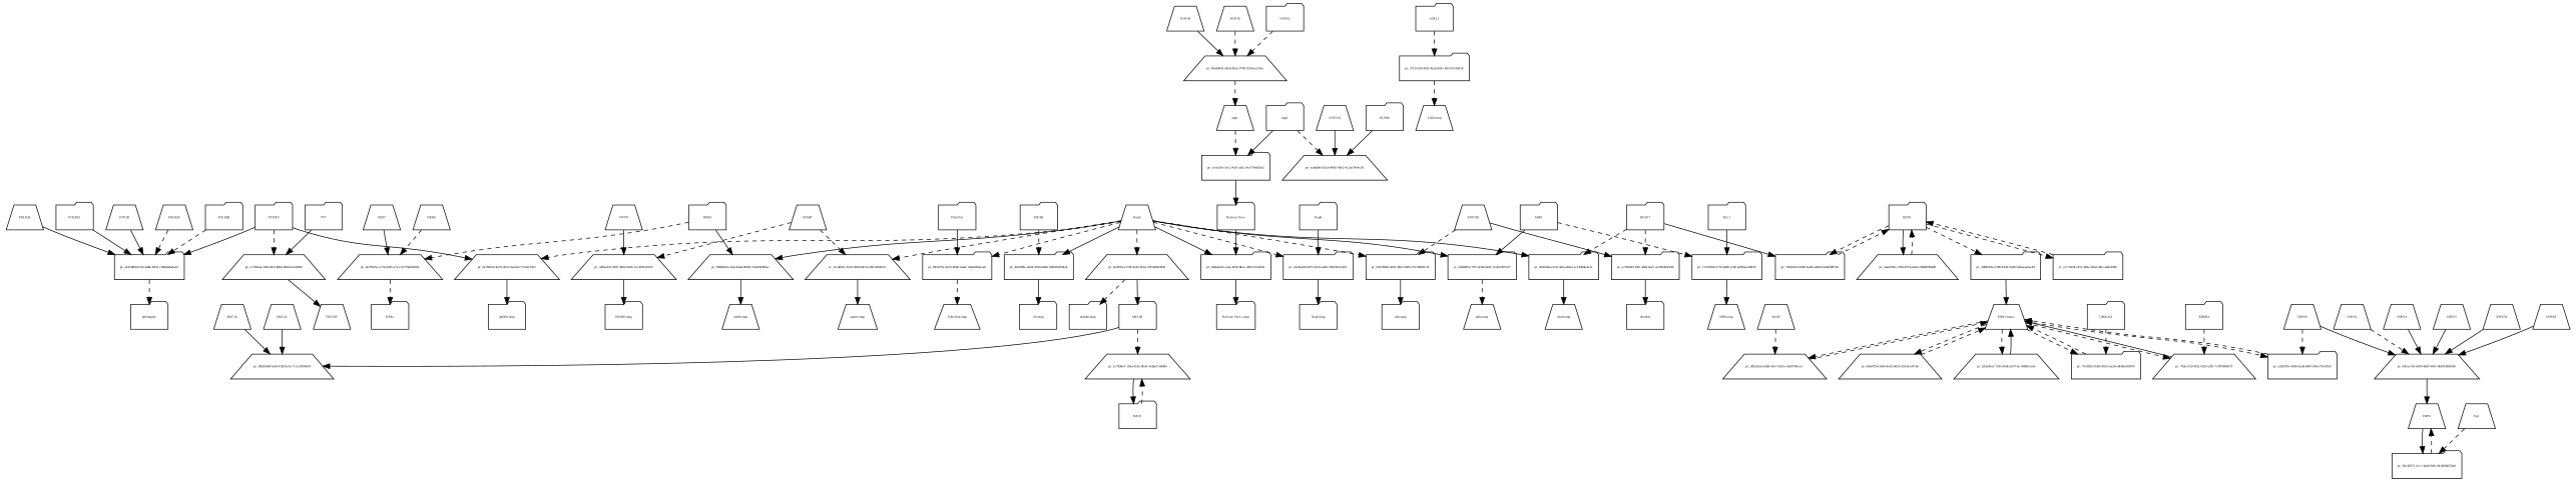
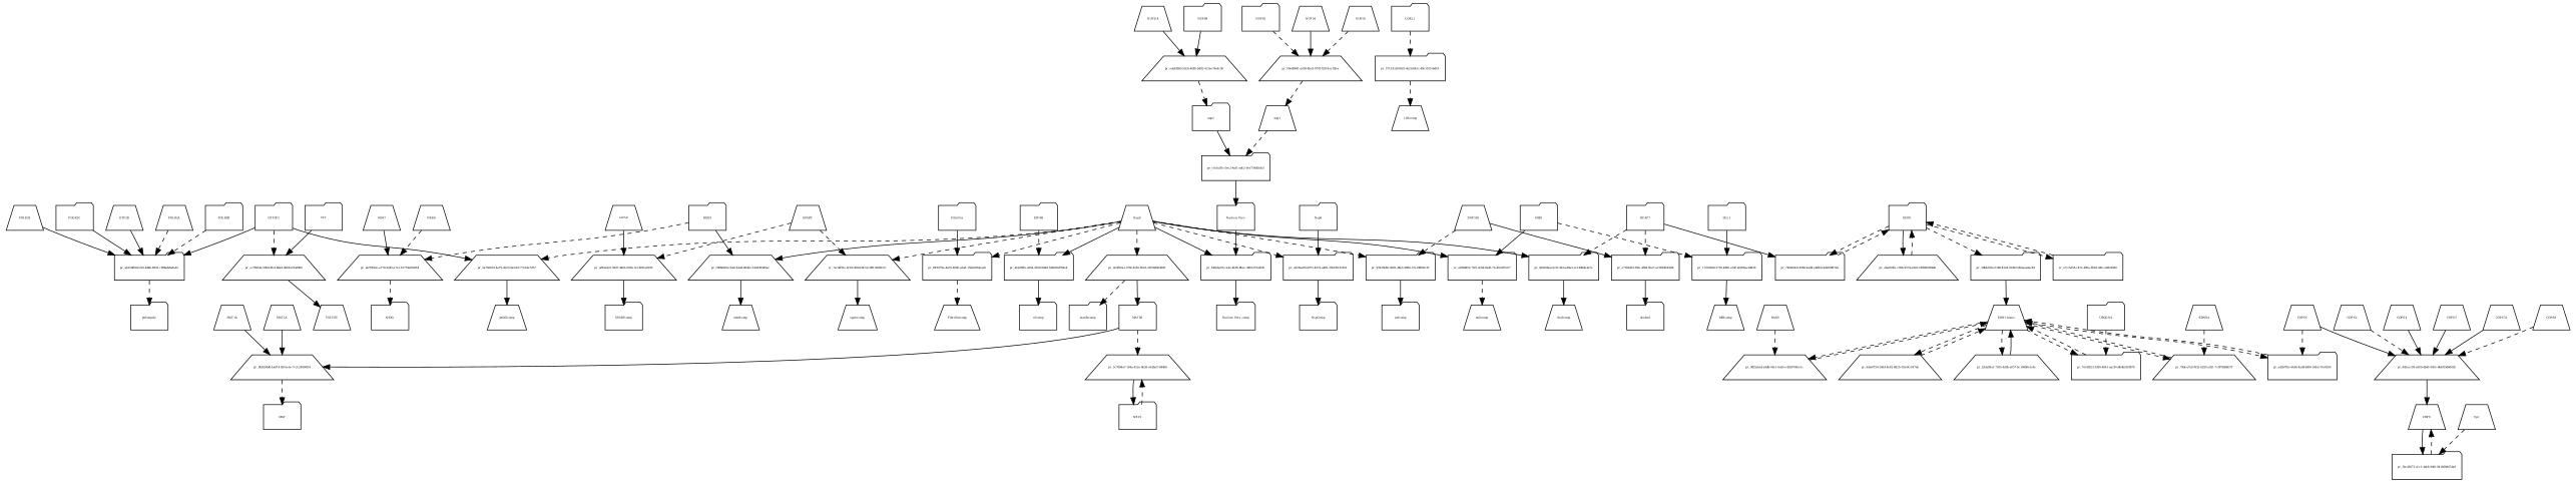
  strict digraph {
    node [bipartite=0 cls=macromolecule fontsize=4 shape=trapezium]
    edge [interaction_type=consumption style=dashed]
    n1 [annotation=urn_miriam_uniprot_P05305 label=EDN1 shape=folder]
    n2 [bipartite=1 cls=process label="pr_740d29e0-4960-4a08-a8d9-b3eb000ff19a" shape=folder]
    n3 [bipartite=1 cls=process label="pr_aba250fe-c396-457d-a8e0-cffdb89f94d0"]
    n4 [bipartite=1 cls=process label="pr_30b4363a-5380-43e8-9248-52b2aaa9ac49" shape=folder]
    n5 [bipartite=1 cls=process label="pr_e7c7af54-c47e-483a-852d-441ca9dc8589" shape=folder]
    n6 [cls=complex label="EDN1-homo"]
    n7 [annotation="urn_miriam_uniprot_P61962|urn_miriam_pubmed_16887337|urn_miriam_pubmed_16949367" label=DCAF7 shape=folder]
    n8 [bipartite=1 cls=process label="pr_438d1baa-9c2f-4b1a-80a2-ec1449de4e7e" shape=folder]
    n9 [bipartite=1 cls=process label="pr_e7032d23-f5fe-4f64-9ea7-ac3993b3fd36" shape=folder]
    n10 [cls=complex label=dcafcomp]
    n11 [cls=complex label=dcafznf shape=folder]
    n12 [annotation="urn_miriam_uniprot_Q9NZL9|urn_miriam_pubmed_10644686|urn_miriam_pubmed_23189196|urn_miriam_pubmed_25075345|urn_miriam_pubmed_23425511" label=MAT2B shape=folder]
    n13 [bipartite=1 cls=process label="pr_0b0204d0-ba0f-41bf-be5e-7c2c248041f6"]
    n14 [bipartite=1 cls=process label="pr_5c7698a7-104a-452e-9b26-c6dba7c84406"]
    n15 [bipartite=1 cls=process label="pr_de3f56a1-37bf-4cd0-85e0-c0f50d383626"]
    n16 [cls=complex label=mat2bcomp shape=folder]
+   n17 [cls=complex label=MAT shape=folder]
    n18 [cls=complex label=NEC1 shape=folder]
    n19 [annotation="urn_miriam_uniprot_P0DTD1|urn_miriam_ncbiprotein_YP_009725305" label=Nsp9]
    n20 [bipartite=1 cls=process label="pr_2a782610-4a79-4523-9a3d-fc77e1de7d72"]
    n21 [bipartite=1 cls=process label="pr_f0f0179e-4a79-4606-a3ad-13deb934eae6" shape=folder]
    n22 [bipartite=1 cls=process label="pr_f08b0d54-cba6-44a8-80db-c1da936949ac"]
    n23 [bipartite=1 cls=process label="pr_7acdd33e-0c20-458d-947d-c0f0126d9c5c"]
    n24 [bipartite=1 cls=process label="pr_410d5ffa-eb54-435d-b84d-54822bd704e4" shape=folder]
    n25 [bipartite=1 cls=process label="pr_93225b82-4502-48e3-9064-37e19fb92cf2" shape=folder]
    n26 [bipartite=1 cls=process label="pr_a2fb8d52-71f5-4c84-8a4f-71c46c807e57" shape=folder]
    n27 [bipartite=1 cls=process label="pr_646ebe65-ca4e-4b95-8bec-38b5172ed1fb" shape=folder]
    n28 [bipartite=1 cls=process label="pr_e626ae00-b073-4274-a465-3561fb122811" shape=folder]
-   n29 [cls=complex label=gtf2f2comp shape=folder]
+   n29 [cls=complex label=gtf2f2comp]
    n30 [cls=complex label=Fibrillincomp]
    n31 [cls=complex label=nek9comp]
    n32 [cls=complex label=spartcomp]
    n33 [cls=complex label=eifcomp shape=folder]
    n34 [cls=complex label=znfcomp shape=folder]
    n35 [cls=complex label=mibcomp]
    n36 [cls=complex label="Nuclear Pore comp" shape=folder]
    n37 [cls=complex label=NspComp shape=folder]
    n38 [annotation="urn_miriam_uniprot_P13984|urn_miriam_pubmed_10428810" label=GTF2F2 shape=folder]
    n39 [bipartite=1 cls=process label="pr_ab15df6d-bc93-4d4b-8932-c098a6da6ab1" shape=folder]
    n40 [bipartite=1 cls=process label="pr_ec7fb5da-56b9-4fef-88a6-0b6b1c9a6960"]
    n41 [cls=complex label=gtfrnapoly shape=folder]
    n42 [cls=complex label="TAT-HIV"]
    n43 [cls=complex label=Fibrillin shape=folder]
    n44 [annotation=urn_miriam_uniprot_Q8TD19 label=NEK9 shape=folder]
    n45 [bipartite=1 cls=process label="pr_ab79825e-a77d-4245-a7e1-61779af62064"]
    n46 [cls=complex label=NEKs shape=folder]
    n47 [annotation=urn_miriam_uniprot_Q8N0X7 label=SPART]
    n48 [bipartite=1 cls=process label="pr_af94edc9-5047-4402-b55b-3cc4931a8185"]
    n49 [cls=complex label=SPARTcomp shape=folder]
    n50 [annotation="urn_miriam_uniprot_Q15056|urn_miriam_pubmed_10585411|urn_miriam_pubmed_11418588" label=EIF4H shape=folder]
    n51 [annotation=urn_miriam_uniprot_Q96F45 label=ZNF503]
    n52 [annotation="urn_miriam_uniprot_Q86YT6|urn_miriam_pubmed_24185901" label=MIB1 shape=folder]
    n53 [bipartite=1 cls=process label="pr_17cb963d-5718-4d85-a7df-ab956ae18d26" shape=folder]
    n54 [cls=complex label=MIBcomp]
    n55 [cls=complex label="Nuclear Pore" shape=folder]
    n56 [annotation=urn_miriam_uniprot_P35658 label=NUP214]
    n57 [bipartite=1 cls=process label="pr_eabbfb93-b2cb-4685-9d02-4c2ae74e4c36"]
    n58 [cls=complex label=nup2 shape=folder]
    n59 [bipartite=1 cls=process label="pr_c6cfa30c-5ec2-4af1-adc2-6ce754d5fdc5" shape=folder]
    n60 [annotation="urn_miriam_uniprot_Q99567|urn_miriam_pubmed_30543681" label=NUP88 shape=folder]
    n61 [cls=complex label=nup1]
    n62 [annotation=urn_miriam_uniprot_Q7Z3B4 label=NUP54]
    n63 [bipartite=1 cls=process label="pr_00ed9681-a450-4be2-978f-f2919ca15fee"]
    n64 [annotation=urn_miriam_uniprot_Q9BVL2 label=NUP58]
    n65 [annotation=urn_miriam_uniprot_P37198 label=NUP62 shape=folder]
    n66 [label=GTF2B]
    n67 [annotation=urn_miriam_uniprot_P30876 label=POLR2A]
    n68 [label=POLR2B shape=folder]
    n69 [label=POLR2E]
    n70 [label=POLR2G shape=folder]
    n71 [label=TAT shape=folder]
    n72 [label=NEK7]
    n73 [label=NEK6]
    n74 [bipartite=1 cls=process label="pr_90f2abed-a8db-46c1-8a95-e426076fee1c"]
    n75 [bipartite=1 cls=process label="pr_6da67f34-206d-4e82-8d35-5f3e8ccf47eb"]
    n76 [bipartite=1 cls=process label="pr_2d3a99a1-7305-4d3b-a057-bc10408e1c4e"]
    n77 [bipartite=1 cls=process label="pr_ad267fbc-66b5-4ad4-b8f6-54b1c76c8550" shape=folder]
    n78 [bipartite=1 cls=process label="pr_74c4f923-3286-40b1-aa28-e9b4bc99fb70" shape=folder]
    n79 [bipartite=1 cls=process label="pr_79dca7a9-f632-4293-a921-7cf87b8b857f"]
    n80 [label=BAG6]
    n81 [label=COPS2]
    n82 [bipartite=1 cls=process label="pr_645acc09-e009-4b45-9455-6b63f3d60805"]
    n83 [cls=complex label=COPS]
    n84 [bipartite=1 cls=process label="pr_5bc49273-2cc1-4de8-9dfe-941869d47da9" shape=folder]
    n85 [label=COPS4]
    n86 [label=COPS5]
    n87 [label=COPS6]
    n88 [label=COPS7A]
    n89 [label=COPS8]
    n90 [label=Vpr]
    n91 [label=UBQLN4 shape=folder]
-   n92 [label=EDNRA shape=folder]
+   n92 [label=EDNRA]
    n93 [annotation="urn_miriam_uniprot_P0DTD1|urn_miriam_ncbiprotein_YP_009725304" label=Nsp8 shape=folder]
    n94 [label=AIFM1]
    n95 [label=MAT1A]
    n96 [label=MAT2A]
    n97 [label=LOXL1 shape=folder]
    n98 [bipartite=1 cls=process label="pr_57133cd9-f6d1-4a2d-b43c-40e101516d18" shape=folder]
    n99 [cls=complex label=LOXcomp]
    n100 [label=DLL1 shape=folder]
    n1 -> n2
    n1 -> n3 [style=solid]
    n1 -> n4
    n1 -> n5
    n2 -> n1 [interaction_type=production]
    n3 -> n1 [interaction_type=production]
    n4 -> n6 [interaction_type=production style=solid]
    n5 -> n1 [interaction_type=production]
    n6 -> n74
    n6 -> n75
    n6 -> n76
    n6 -> n77
    n6 -> n78
    n6 -> n79
    n7 -> n2 [annotation=urn_miriam_pubmed_27880803 interaction_type=catalysis style=solid]
    n7 -> n8
    n7 -> n9
    n8 -> n10 [interaction_type=production style=solid]
    n9 -> n11 [interaction_type=production style=solid]
    n12 -> n13 [style=solid]
    n12 -> n14
+   n13 -> n17 [interaction_type=production]
    n14 -> n18 [interaction_type=production style=solid]
    n15 -> n12 [style=solid]
    n15 -> n16 [interaction_type=production]
    n18 -> n14
    n19 -> n8 [style=solid]
    n19 -> n15
    n19 -> n20
    n19 -> n21
    n19 -> n22 [style=solid]
    n19 -> n23
    n19 -> n24 [style=solid]
    n19 -> n25
    n19 -> n26 [style=solid]
    n19 -> n27 [style=solid]
    n19 -> n28
    n20 -> n29 [interaction_type=production style=solid]
    n21 -> n30 [interaction_type=production]
    n22 -> n31 [interaction_type=production style=solid]
    n23 -> n32 [interaction_type=production style=solid]
    n24 -> n33 [interaction_type=production style=solid]
    n25 -> n34 [interaction_type=production style=solid]
    n26 -> n35 [interaction_type=production]
    n27 -> n36 [interaction_type=production style=solid]
    n28 -> n37 [interaction_type=production style=solid]
    n38 -> n20 [style=solid]
    n38 -> n39 [style=solid]
    n38 -> n40
    n39 -> n41 [interaction_type=production]
    n40 -> n42 [interaction_type=production style=solid]
    n43 -> n21 [style=solid]
    n44 -> n22 [style=solid]
    n44 -> n45
    n45 -> n46 [interaction_type=production]
    n47 -> n23
    n47 -> n48
    n48 -> n49 [interaction_type=production style=solid]
    n50 -> n24
    n51 -> n9 [style=solid]
    n51 -> n25
    n52 -> n26 [style=solid]
    n52 -> n53
    n53 -> n54 [interaction_type=production style=solid]
    n55 -> n27 [style=solid]
    n56 -> n57 [style=solid]
-   n58 -> n57 [interaction_type=production]
+   n57 -> n58 [interaction_type=production]
    n58 -> n59 [style=solid]
    n59 -> n55 [interaction_type=production style=solid]
    n60 -> n57 [style=solid]
    n61 -> n59
    n62 -> n63 [style=solid]
    n63 -> n61 [interaction_type=production]
    n64 -> n63
    n65 -> n63
    n66 -> n39 [style=solid]
    n67 -> n39
    n68 -> n39
    n69 -> n39 [style=solid]
    n70 -> n39 [style=solid]
    n71 -> n40 [style=solid]
    n72 -> n45 [style=solid]
    n73 -> n45
    n74 -> n6 [interaction_type=production]
    n75 -> n6 [interaction_type=production]
    n76 -> n6 [interaction_type=production style=solid]
    n77 -> n6 [interaction_type=production]
    n78 -> n6 [interaction_type=production]
-   n79 -> n6 [interaction_type=production style=solid]
+   n79 -> n6 [interaction_type=production]
    n80 -> n74
    n81 -> n82
    n82 -> n83 [interaction_type=production style=solid]
    n83 -> n84 [style=solid]
    n84 -> n83 [interaction_type=production]
    n85 -> n82 [style=solid]
    n86 -> n82 [style=solid]
    n87 -> n77
    n87 -> n82 [style=solid]
    n88 -> n82 [style=solid]
-   n89 -> n82 [style=solid]
+   n89 -> n82
    n90 -> n84
    n91 -> n78
    n92 -> n79
    n93 -> n28 [style=solid]
    n94 -> n48 [style=solid]
    n95 -> n13 [style=solid]
    n96 -> n13 [style=solid]
    n97 -> n98
    n98 -> n99 [interaction_type=production]
    n100 -> n53 [style=solid]
  }
